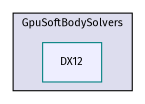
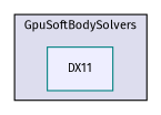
  digraph {
    compound=true
    fontname="Fira Sans"
-   n1 [fillcolor="#eeeeff" fontname="Fira Sans" fontsize=10 label=DX12 pencolor=black shape=box style=filled color=teal]
+   n1 [fillcolor="#eeeeff" fontname="Fira Sans" fontsize=10 label=DX11 pencolor=black shape=box style=filled color=teal]
    subgraph cluster_1 {
      bgcolor="#ddddee"
      fontsize=10
      label=GpuSoftBodySolvers
      pencolor=black
      n1
    }
  }
